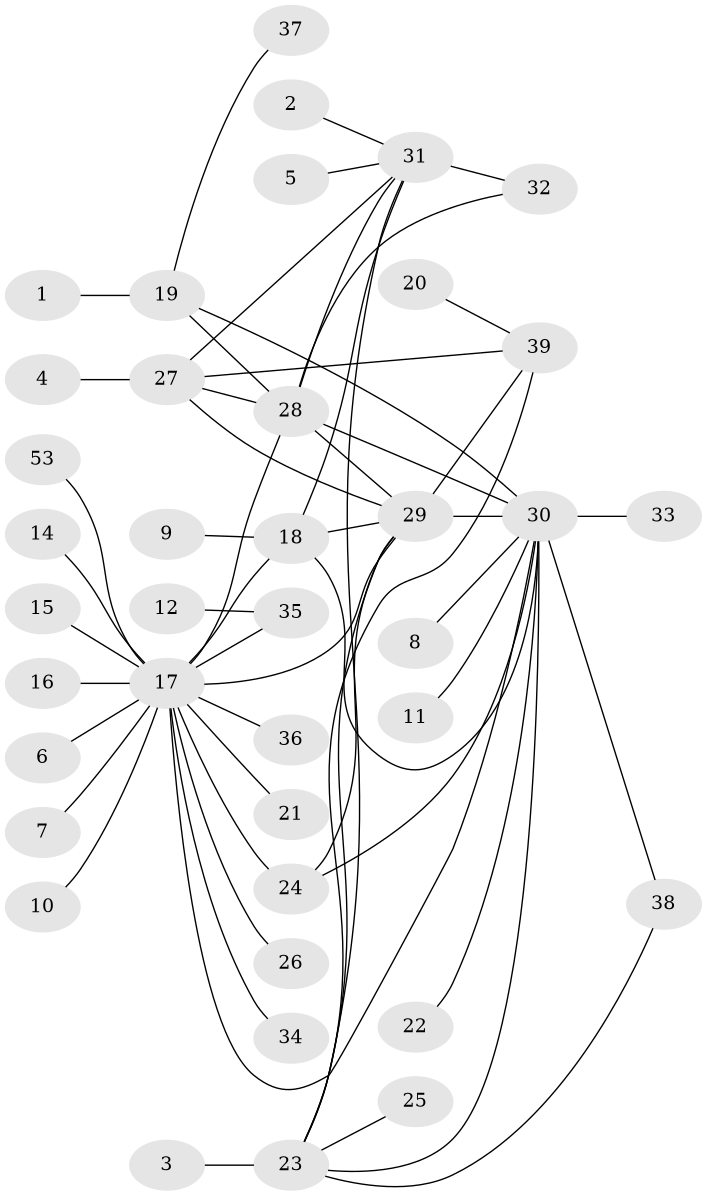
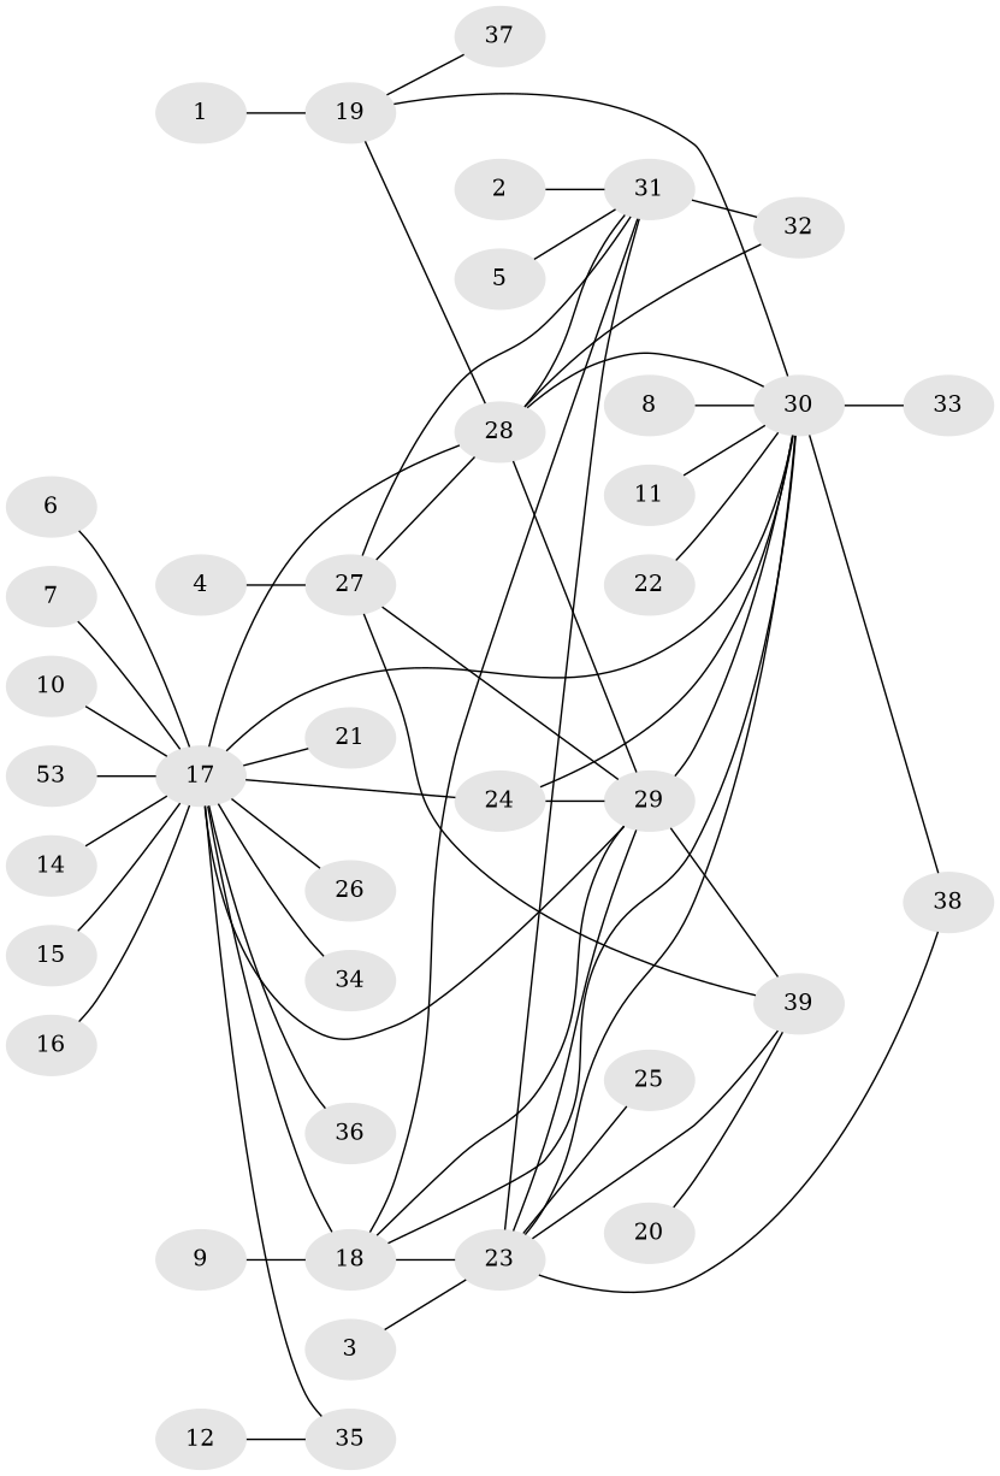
  graph {
    rankdir=LR
    node [color=gray90 style=filled]
    edge [weight=1.0]
    1
    19
    30
    28
    37
    2
    31
    32
    3
    23
    29
    39
    25
    38
    4
    27
    5
    6
    17
    18
    21
    24
    26
    34
    35
    36
    7
    8
    33
    9
    10
    11
    12
    n34 [label=53]
    14
    15
    16
    20
    22
    1 -- 19
    19 -- 30 [weight=4.0]
    19 -- 28
    19 -- 37
    30 -- 38
    30 -- 33
    28 -- 30 [weight=4.0]
    28 -- 31 [weight=5.0]
    28 -- 32
    28 -- 29
    2 -- 31
    31 -- 32
    3 -- 23
    23 -- 30
    23 -- 31
    23 -- 29
    23 -- 39
    23 -- 25
    23 -- 38
    29 -- 30
    29 -- 39
    4 -- 27
    27 -- 28
    27 -- 31
    27 -- 29 [weight=4.0]
    27 -- 39 [weight=4.0]
    5 -- 31
    6 -- 17
    17 -- 30
    17 -- 28 [weight=5.0]
    17 -- 29
    17 -- 18
    17 -- 21
    17 -- 24
    17 -- 26
    17 -- 34
    17 -- 35
    17 -- 36
    18 -- 30
    18 -- 31
+   18 -- 23 [weight=8.0]
    18 -- 29
    24 -- 30
    24 -- 29
    7 -- 17
    8 -- 30
    9 -- 18
    10 -- 17
    11 -- 30
    12 -- 35
    n34 -- 17
    14 -- 17
    15 -- 17
    16 -- 17
    20 -- 39
    22 -- 30
  }
